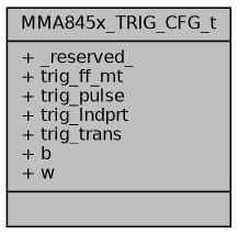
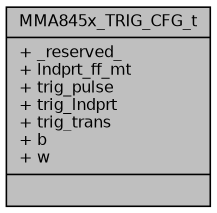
  digraph {
-   n1 [color=black fillcolor=grey75 fontcolor=black fontname=Helvetica fontsize=10 height=0.2 label="{MMA845x_TRIG_CFG_t\n|+ _reserved_\l+ trig_ff_mt\l+ trig_pulse\l+ trig_lndprt\l+ trig_trans\l+ b\l+ w\l|}" shape=record style=filled width=0.4]
+   n1 [color=black fillcolor=grey75 fontcolor=black fontname=Helvetica fontsize=10 height=0.2 label="{MMA845x_TRIG_CFG_t\n|+ _reserved_\l+ lndprt_ff_mt\l+ trig_pulse\l+ trig_lndprt\l+ trig_trans\l+ b\l+ w\l|}" shape=record style=filled width=0.4]
  }
